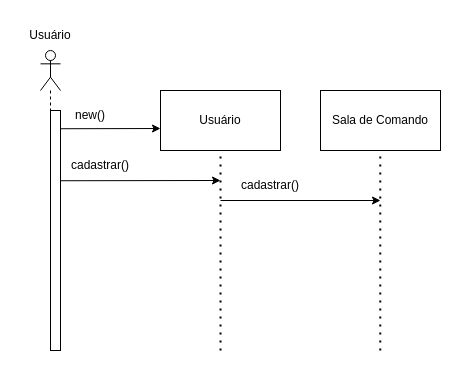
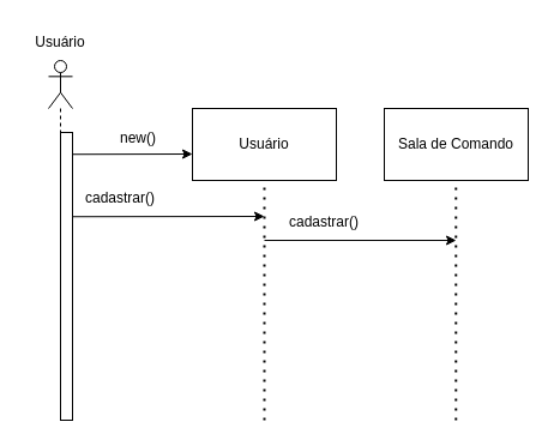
  <mxCell id="0" />
  <mxCell id="1" parent="0" />
  <mxCell id="2" value="" style="shape=umlLifeline;participant=umlActor;perimeter=lifelinePerimeter;whiteSpace=wrap;html=1;container=1;collapsible=0;recursiveResize=0;verticalAlign=top;spacingTop=36;outlineConnect=0;size=40;" vertex="1" parent="1"><mxGeometry x="40" y="50" width="20" height="300" as="geometry" /></mxCell>
  <mxCell id="3" value="" style="html=1;points=[];perimeter=orthogonalPerimeter;" vertex="1" parent="2"><mxGeometry x="10" y="60" width="10" height="240" as="geometry" /></mxCell>
  <mxCell id="4" value="Usuário" style="text;html=1;strokeColor=none;fillColor=none;align=center;verticalAlign=middle;whiteSpace=wrap;rounded=0;" vertex="1" parent="1"><mxGeometry x="20" y="20" width="60" height="30" as="geometry" /></mxCell>
  <mxCell id="5" value="" style="endArrow=classic;html=1;rounded=0;exitX=0.971;exitY=0.076;exitDx=0;exitDy=0;exitPerimeter=0;" edge="1" parent="1" source="3"><mxGeometry width="50" height="50" relative="1" as="geometry"><mxPoint x="330" y="220" as="sourcePoint" /><mxPoint x="160" y="128" as="targetPoint" /></mxGeometry></mxCell>
- <mxCell id="6" value="new()" style="text;html=1;strokeColor=none;fillColor=none;align=center;verticalAlign=middle;whiteSpace=wrap;rounded=0;" vertex="1" parent="1"><mxGeometry x="60" y="100" width="60" height="30" as="geometry" /></mxCell>
+ <mxCell id="6" value="new()" style="text;html=1;strokeColor=none;fillColor=none;align=center;verticalAlign=middle;whiteSpace=wrap;rounded=0;" vertex="1" parent="1"><mxGeometry x="85" y="100" width="60" height="30" as="geometry" /></mxCell>
  <mxCell id="7" value="Usuário" style="rounded=0;whiteSpace=wrap;html=1;" vertex="1" parent="1"><mxGeometry x="160" y="90" width="120" height="60" as="geometry" /></mxCell>
  <mxCell id="8" value="" style="endArrow=none;dashed=1;html=1;dashPattern=1 3;strokeWidth=2;rounded=0;entryX=0.5;entryY=1;entryDx=0;entryDy=0;" edge="1" parent="1" target="7"><mxGeometry width="50" height="50" relative="1" as="geometry"><mxPoint x="220" y="350" as="sourcePoint" /><mxPoint x="470" y="190" as="targetPoint" /></mxGeometry></mxCell>
  <mxCell id="9" value="" style="endArrow=classic;html=1;rounded=0;exitX=0.971;exitY=0.076;exitDx=0;exitDy=0;exitPerimeter=0;" edge="1" parent="1"><mxGeometry width="50" height="50" relative="1" as="geometry"><mxPoint x="60" y="180.24" as="sourcePoint" /><mxPoint x="220" y="180" as="targetPoint" /></mxGeometry></mxCell>
  <mxCell id="10" value="cadastrar()" style="text;html=1;strokeColor=none;fillColor=none;align=center;verticalAlign=middle;whiteSpace=wrap;rounded=0;" vertex="1" parent="1"><mxGeometry x="70" y="150" width="60" height="30" as="geometry" /></mxCell>
  <mxCell id="11" value="" style="endArrow=classic;html=1;rounded=0;exitX=0.971;exitY=0.076;exitDx=0;exitDy=0;exitPerimeter=0;" edge="1" parent="1"><mxGeometry width="50" height="50" relative="1" as="geometry"><mxPoint x="220" y="200" as="sourcePoint" /><mxPoint x="380" y="200" as="targetPoint" /></mxGeometry></mxCell>
  <mxCell id="12" value="cadastrar()" style="text;html=1;strokeColor=none;fillColor=none;align=center;verticalAlign=middle;whiteSpace=wrap;rounded=0;" vertex="1" parent="1"><mxGeometry x="240" y="170" width="60" height="30" as="geometry" /></mxCell>
  <mxCell id="13" value="Sala de Comando" style="rounded=0;whiteSpace=wrap;html=1;" vertex="1" parent="1"><mxGeometry x="320" y="90" width="120" height="60" as="geometry" /></mxCell>
  <mxCell id="14" value="" style="endArrow=none;dashed=1;html=1;dashPattern=1 3;strokeWidth=2;rounded=0;entryX=0.5;entryY=1;entryDx=0;entryDy=0;" edge="1" parent="1"><mxGeometry width="50" height="50" relative="1" as="geometry"><mxPoint x="379.76" y="350" as="sourcePoint" /><mxPoint x="379.76" y="150" as="targetPoint" /></mxGeometry></mxCell>
